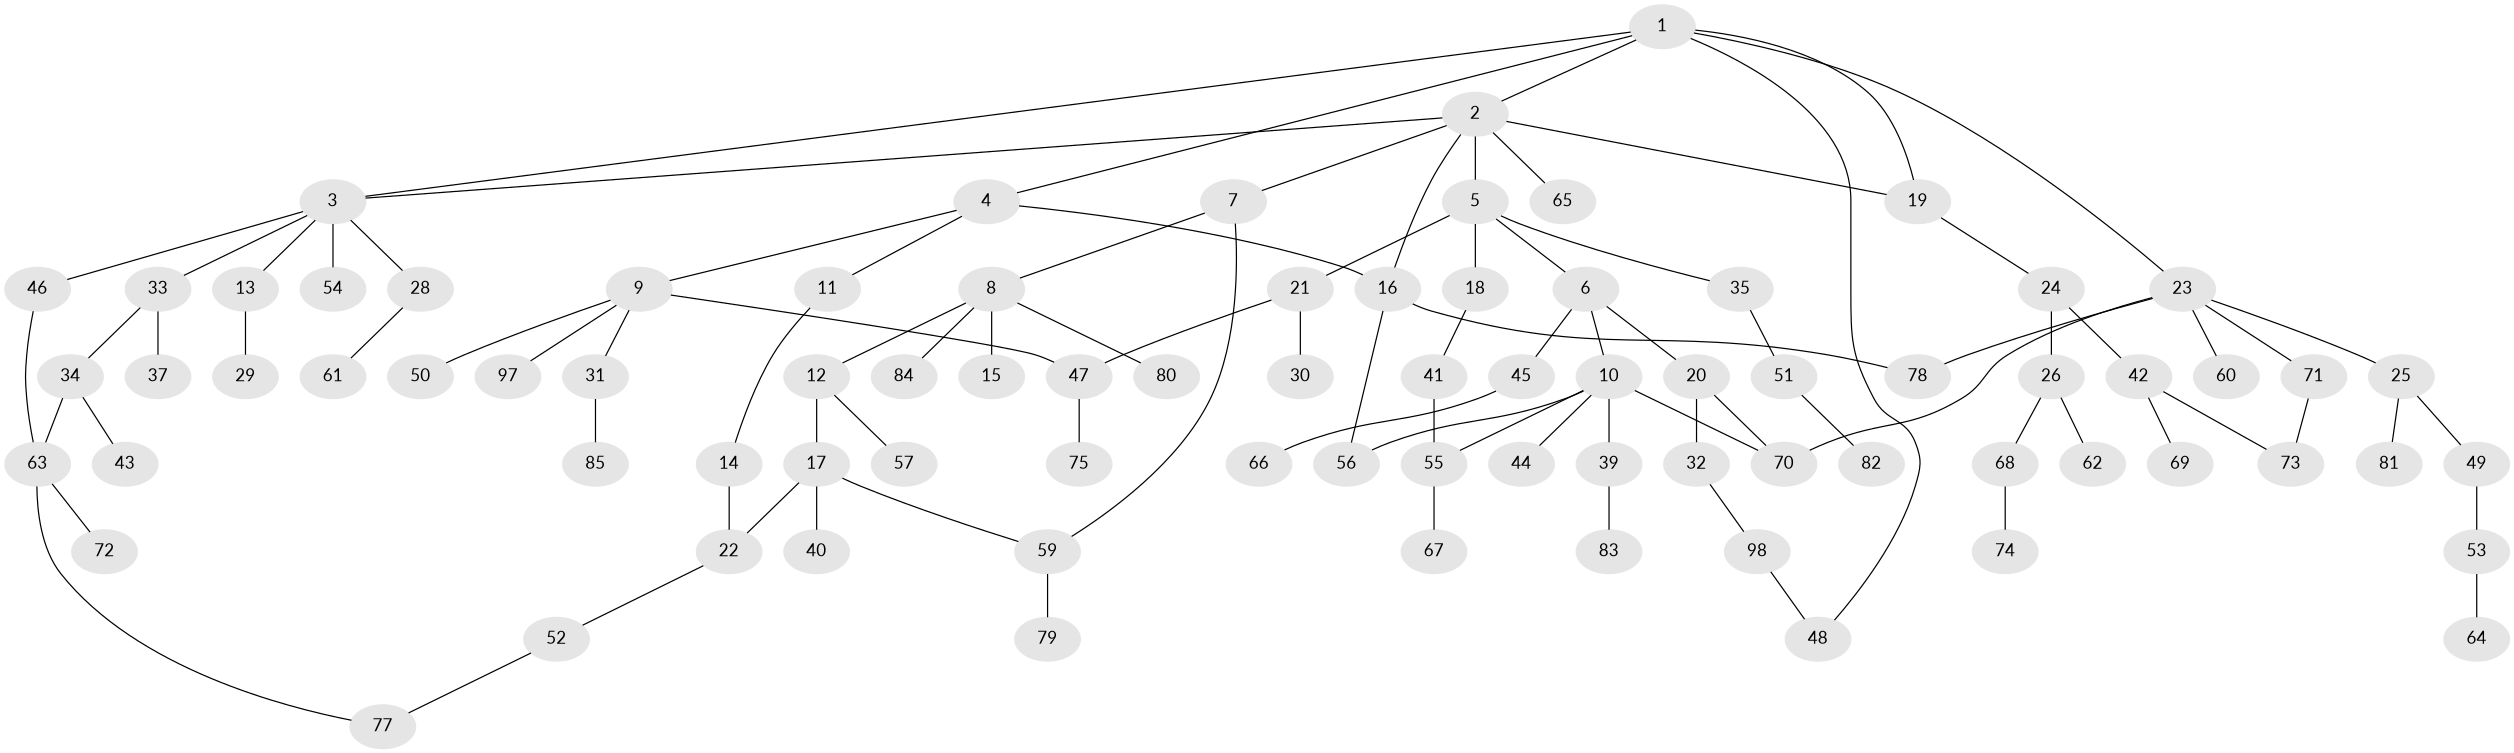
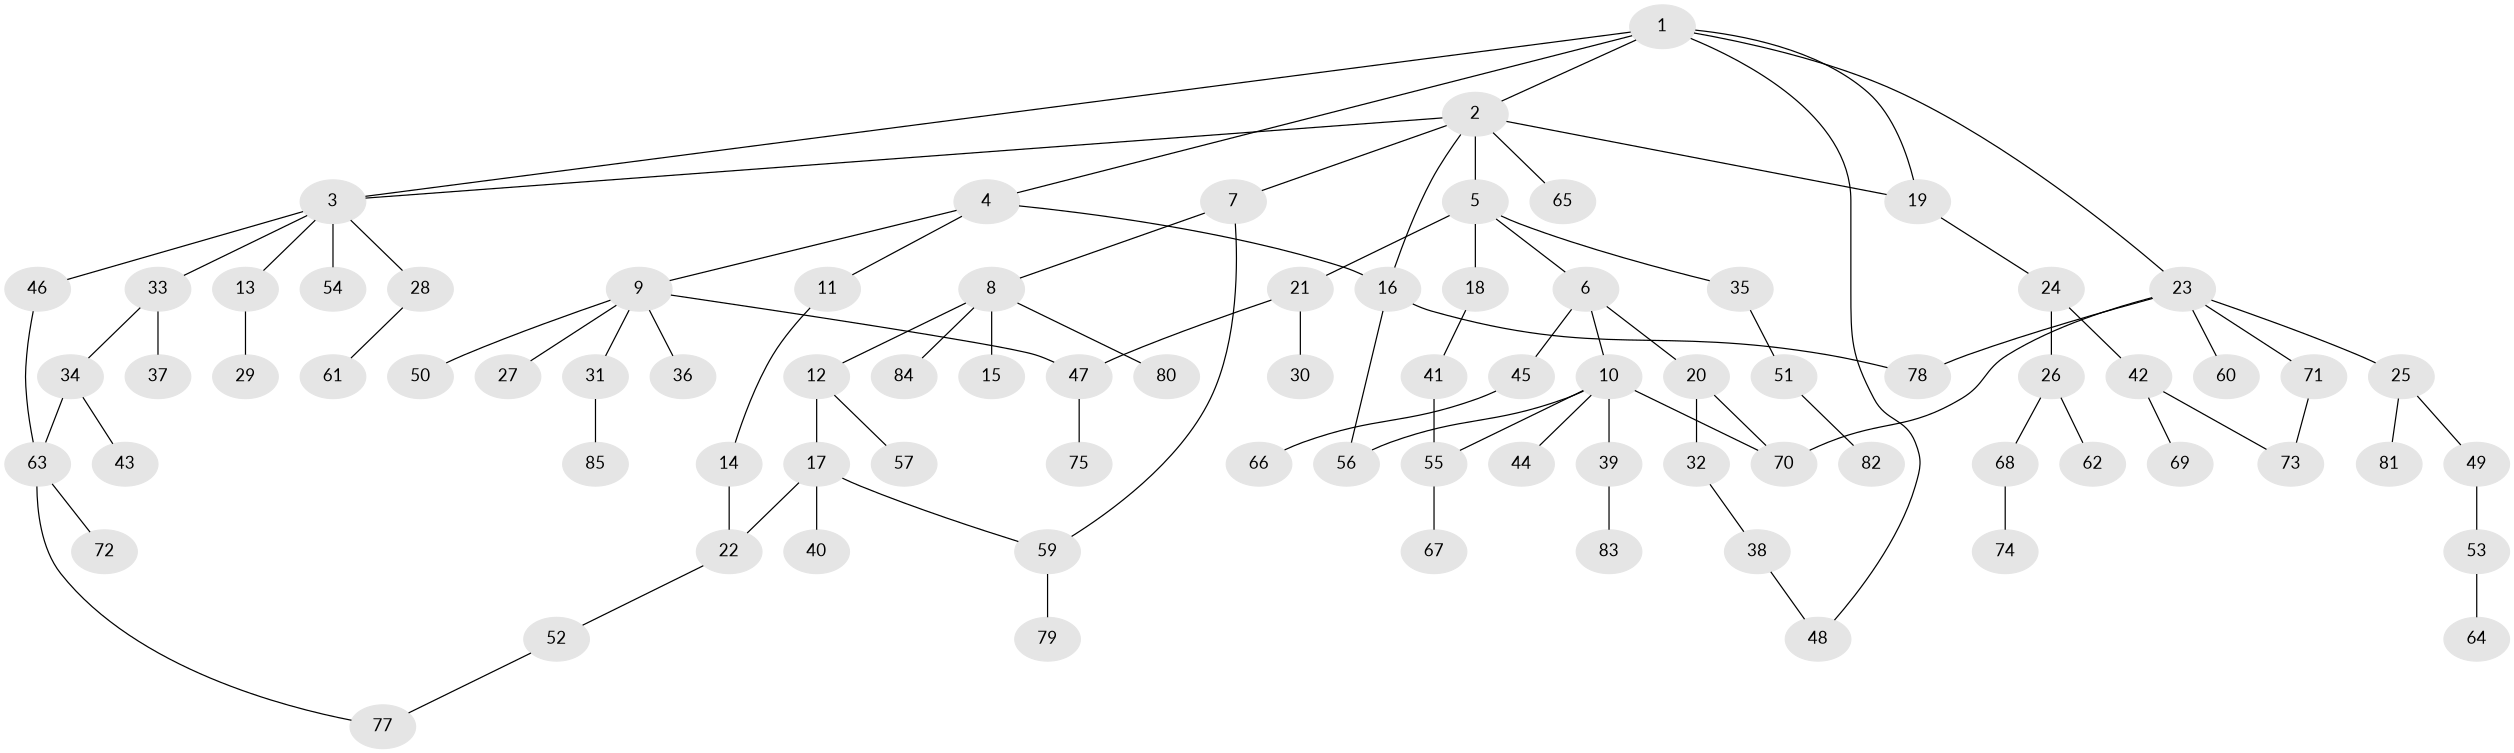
  graph {
    fontname=Lato
    node [color=gray90 fontname=Lato style=filled]
    edge [fontname=Lato]
    1
    2
    3
    4
    19
    23
    48
    5
    7
    16
    65
    13
    28
    33
    46
    54
    9
    11
    24
    70
    78
    25
    60
    71
    6
    18
    21
    35
    8
    59
    56
    29
    61
    34
    37
    63
-   27 [label=97]
+   27
    31
+   36
    47
    50
    14
    10
    20
    45
    41
    30
    51
    39
    44
    55
    32
    66
    12
    15
    80
    84
    79
    17
    57
    85
    75
    83
    67
    22
    40
    52
    26
    42
-   38 [label=98]
+   38
    77
    49
    81
    73
    62
    68
    69
    53
    74
    43
    72
    82
    64
    1 -- 2
    1 -- 3
    1 -- 4
    1 -- 19
    1 -- 23
    1 -- 48
    2 -- 3
    2 -- 19
    2 -- 5
    2 -- 7
    2 -- 16
    2 -- 65
    3 -- 13
    3 -- 28
    3 -- 33
    3 -- 46
    3 -- 54
    4 -- 16
    4 -- 9
    4 -- 11
    19 -- 24
    23 -- 70
    23 -- 78
    23 -- 25
    23 -- 60
    23 -- 71
    5 -- 6
    5 -- 18
    5 -- 21
    5 -- 35
    7 -- 8
    7 -- 59
    16 -- 78
    16 -- 56
    13 -- 29
    28 -- 61
    33 -- 34
    33 -- 37
    46 -- 63
    9 -- 27
    9 -- 31
+   9 -- 36
    9 -- 47
    9 -- 50
    11 -- 14
    24 -- 26
    24 -- 42
    25 -- 49
    25 -- 81
    71 -- 73
    6 -- 10
    6 -- 20
    6 -- 45
    18 -- 41
    21 -- 47
    21 -- 30
    35 -- 51
    8 -- 12
    8 -- 15
    8 -- 80
    8 -- 84
    59 -- 79
    34 -- 63
    34 -- 43
    63 -- 77
    63 -- 72
    31 -- 85
    47 -- 75
    14 -- 22
    10 -- 70
    10 -- 56
    10 -- 39
    10 -- 44
    10 -- 55
    20 -- 70
    20 -- 32
    45 -- 66
    41 -- 55
    51 -- 82
    39 -- 83
    55 -- 67
    32 -- 38
    12 -- 17
    12 -- 57
    17 -- 59
    17 -- 22
    17 -- 40
    22 -- 52
    52 -- 77
    26 -- 62
    26 -- 68
    42 -- 73
    42 -- 69
    38 -- 48
    49 -- 53
    68 -- 74
    53 -- 64
  }
